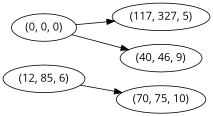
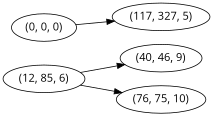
  digraph {
    fontname="Open Sans"
    rankdir=LR
    node [fontname="Open Sans"]
    edge [fontname="Open Sans"]
    n1 [label="(117, 327, 5)"]
    "(0, 0, 0)"
    "(12, 85, 6)"
    "(40, 46, 9)"
-   "(70, 75, 10)"
+   "(70, 75, 10)" [label="(76, 75, 10)"]
    "(0, 0, 0)" -> n1
-   "(0, 0, 0)" -> "(40, 46, 9)"
+   "(12, 85, 6)" -> "(40, 46, 9)"
    "(12, 85, 6)" -> "(70, 75, 10)"
  }
